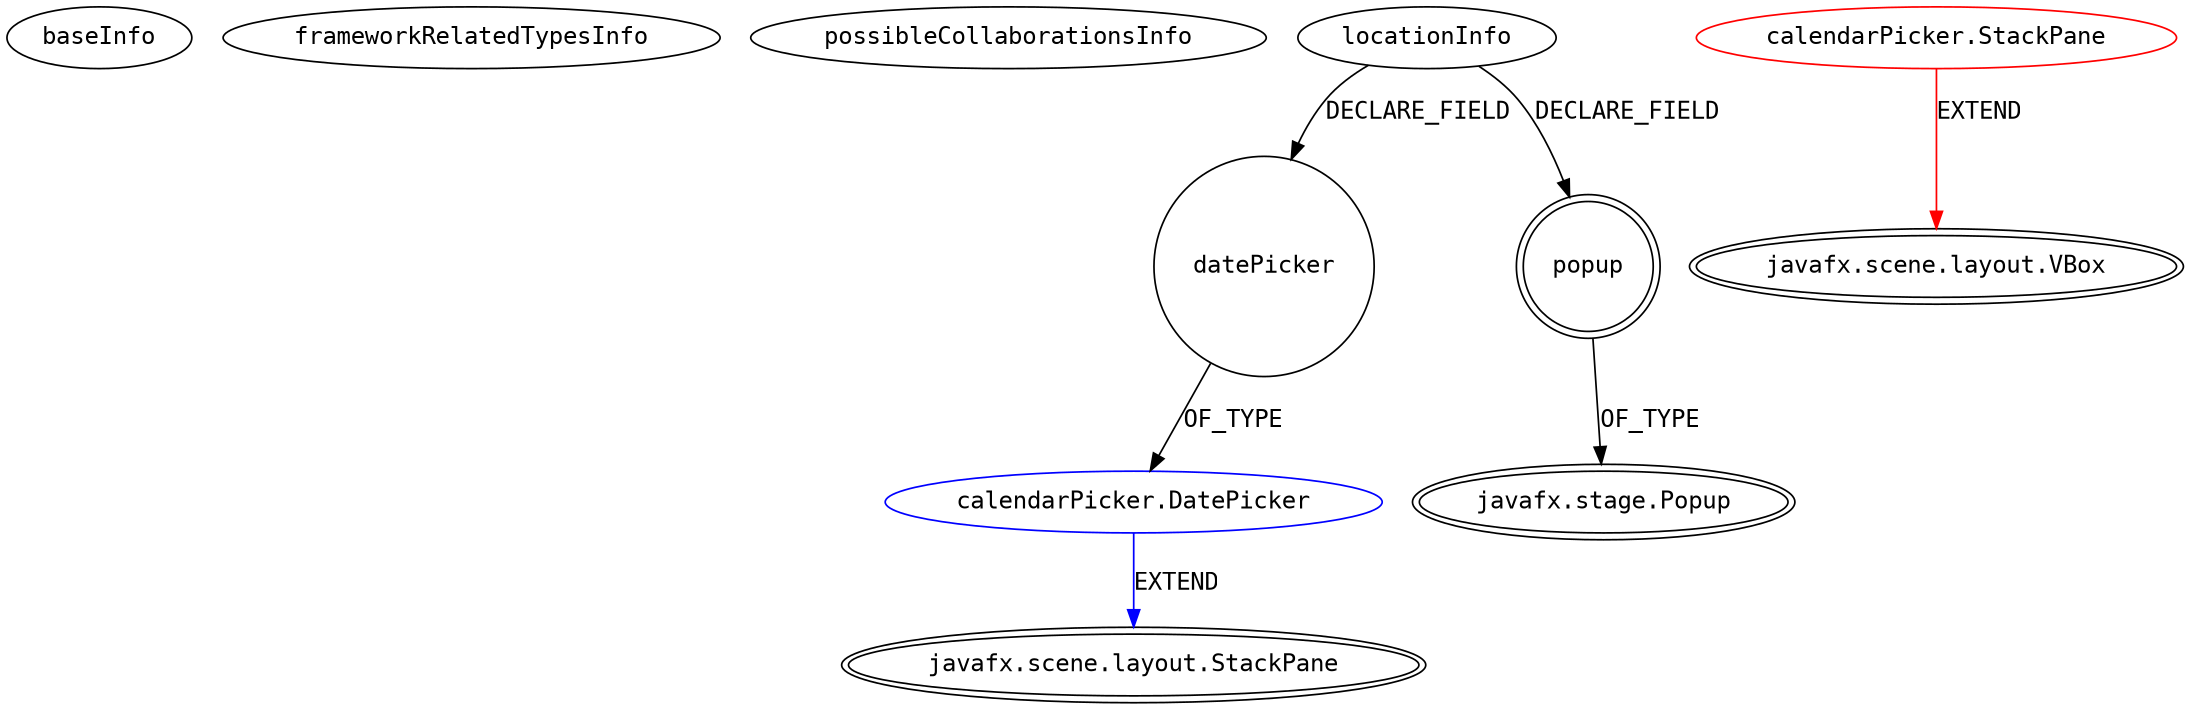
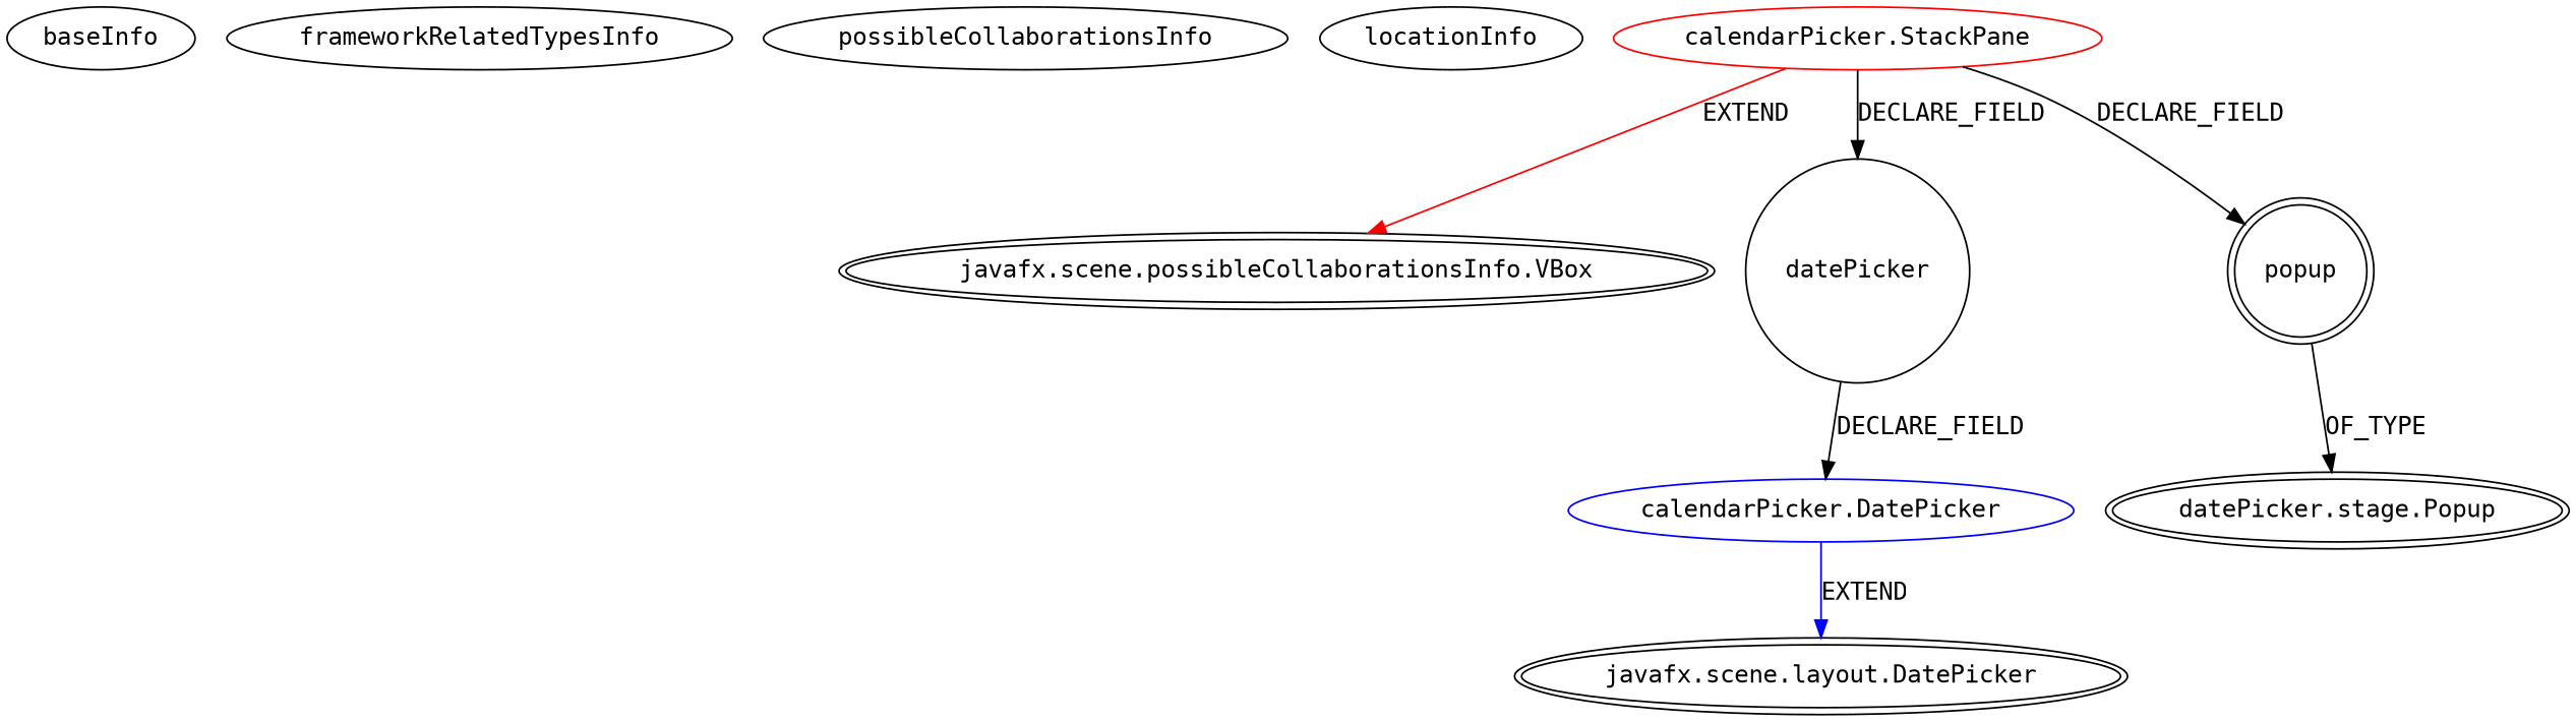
  digraph {
    fontname="DejaVu Sans Mono"
    node [fontname="DejaVu Sans Mono"]
    edge [fontname="DejaVu Sans Mono"]
    baseInfo [category=extension_graph graphId=3079 isAnonymous=false possibleRelation=true]
    frameworkRelatedTypesInfo [0="javafx.scene.layout.VBox"]
    possibleCollaborationsInfo [0="3079~FIELD_DECLARATION-~javafx.scene.layout.VBox ~javafx.scene.layout.StackPane ~false~false"]
    locationInfo [contextSignature=SimpleCalendar filePath="/idzik-Application-RCS/Application-RCS-master/RcsApplication/src/calendarPicker/SimpleCalendar.java" graphId=3079 projectName="idzik-Application-RCS"]
    n5 [color=red isFrameworkType=false label="calendarPicker.StackPane" vertexType=ROOT_CLIENT_CLASS_DECLARATION]
-   n6 [isFrameworkType=true label="javafx.scene.layout.VBox" peripheries=2 vertexType=FRAMEWORK_CLASS_TYPE]
+   n6 [isFrameworkType=true label="javafx.scene.possibleCollaborationsInfo.VBox" peripheries=2 vertexType=FRAMEWORK_CLASS_TYPE]
    n7 [isFrameworkType=false label=datePicker shape=circle vertexType=FIELD_DECLARATION]
    n8 [isFrameworkType=true label=popup peripheries=2 shape=circle vertexType=FIELD_DECLARATION]
    n9 [color=blue isFrameworkType=false label="calendarPicker.DatePicker" vertexType=REFERENCE_CLIENT_CLASS_DECLARATION]
-   n10 [isFrameworkType=true label="javafx.stage.Popup" peripheries=2 vertexType=FRAMEWORK_CLASS_TYPE]
-   n11 [isFrameworkType=true label="javafx.scene.layout.StackPane" peripheries=2 vertexType=FRAMEWORK_CLASS_TYPE]
+   n10 [isFrameworkType=true label="datePicker.stage.Popup" peripheries=2 vertexType=FRAMEWORK_CLASS_TYPE]
+   n11 [isFrameworkType=true label="javafx.scene.layout.DatePicker" peripheries=2 vertexType=FRAMEWORK_CLASS_TYPE]
    n5 -> n6 [color=red label=EXTEND]
-   locationInfo -> n7 [label=DECLARE_FIELD]
-   locationInfo -> n8 [label=DECLARE_FIELD]
-   n7 -> n9 [label=OF_TYPE]
+   n5 -> n7 [label=DECLARE_FIELD]
+   n5 -> n8 [label=DECLARE_FIELD]
+   n7 -> n9 [label=DECLARE_FIELD]
    n8 -> n10 [label=OF_TYPE]
    n9 -> n11 [color=blue label=EXTEND]
  }
